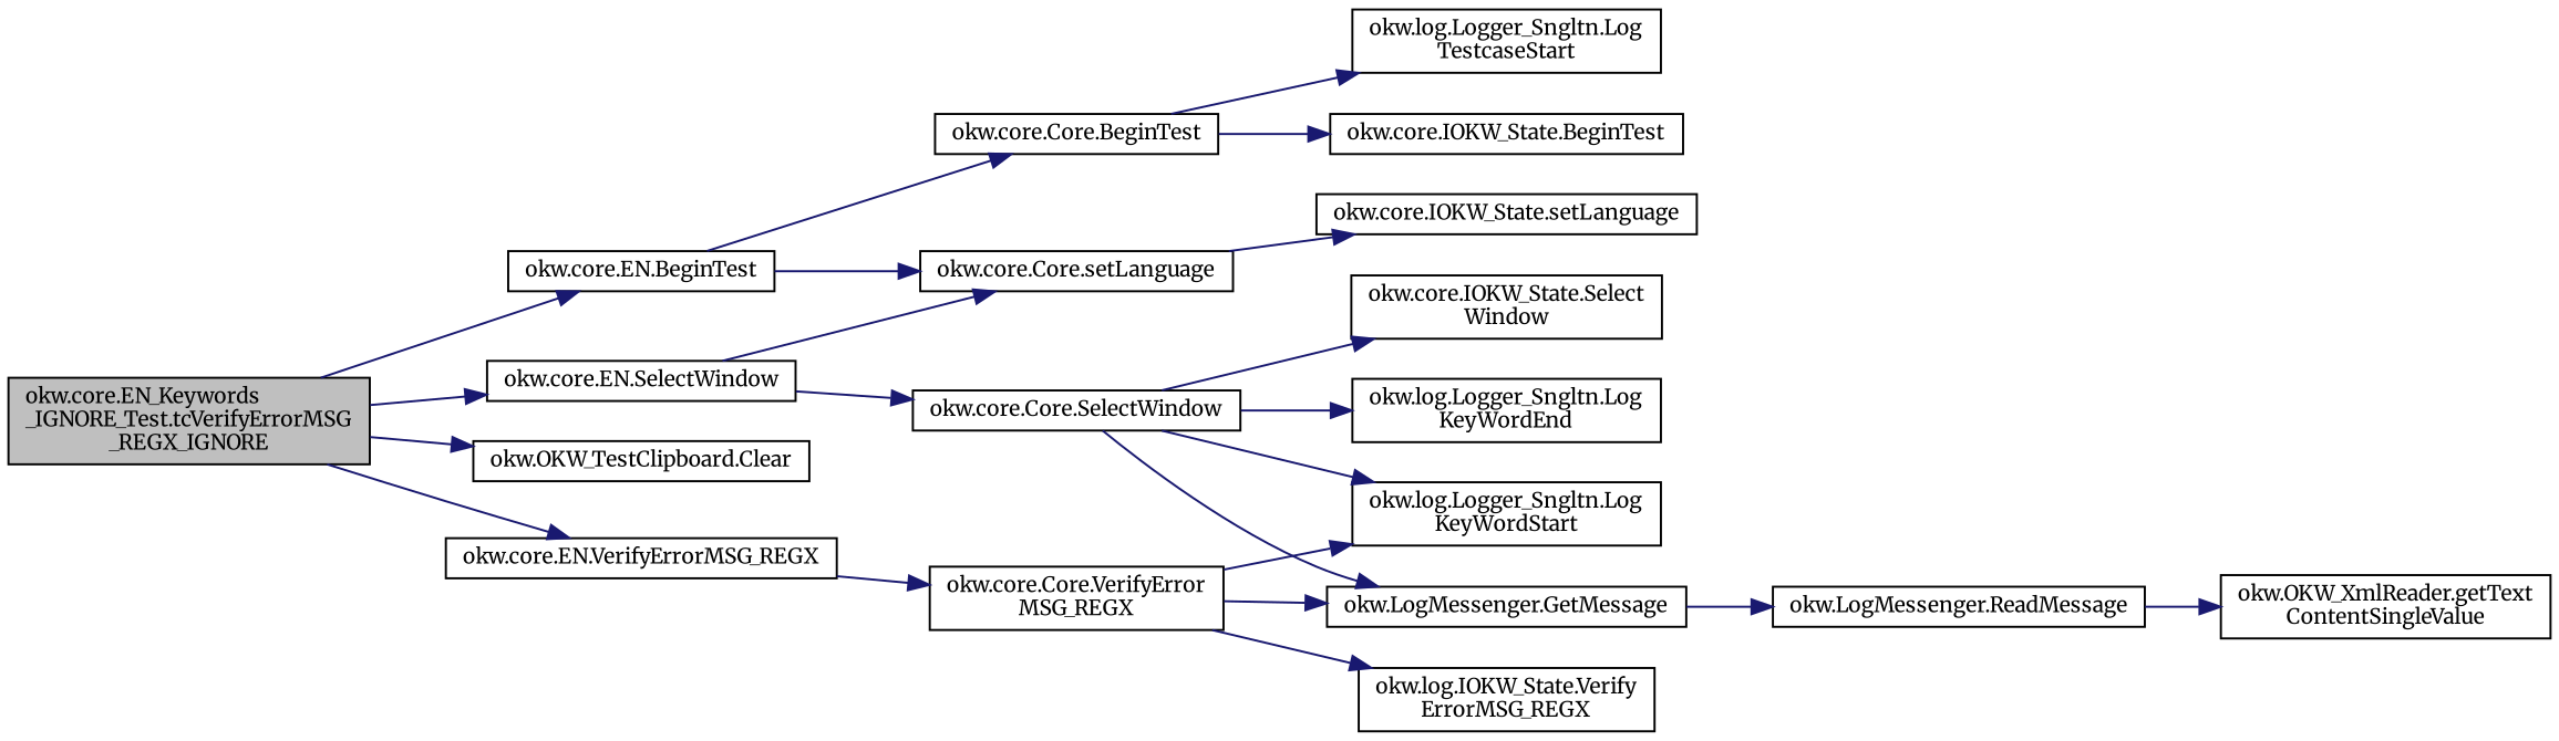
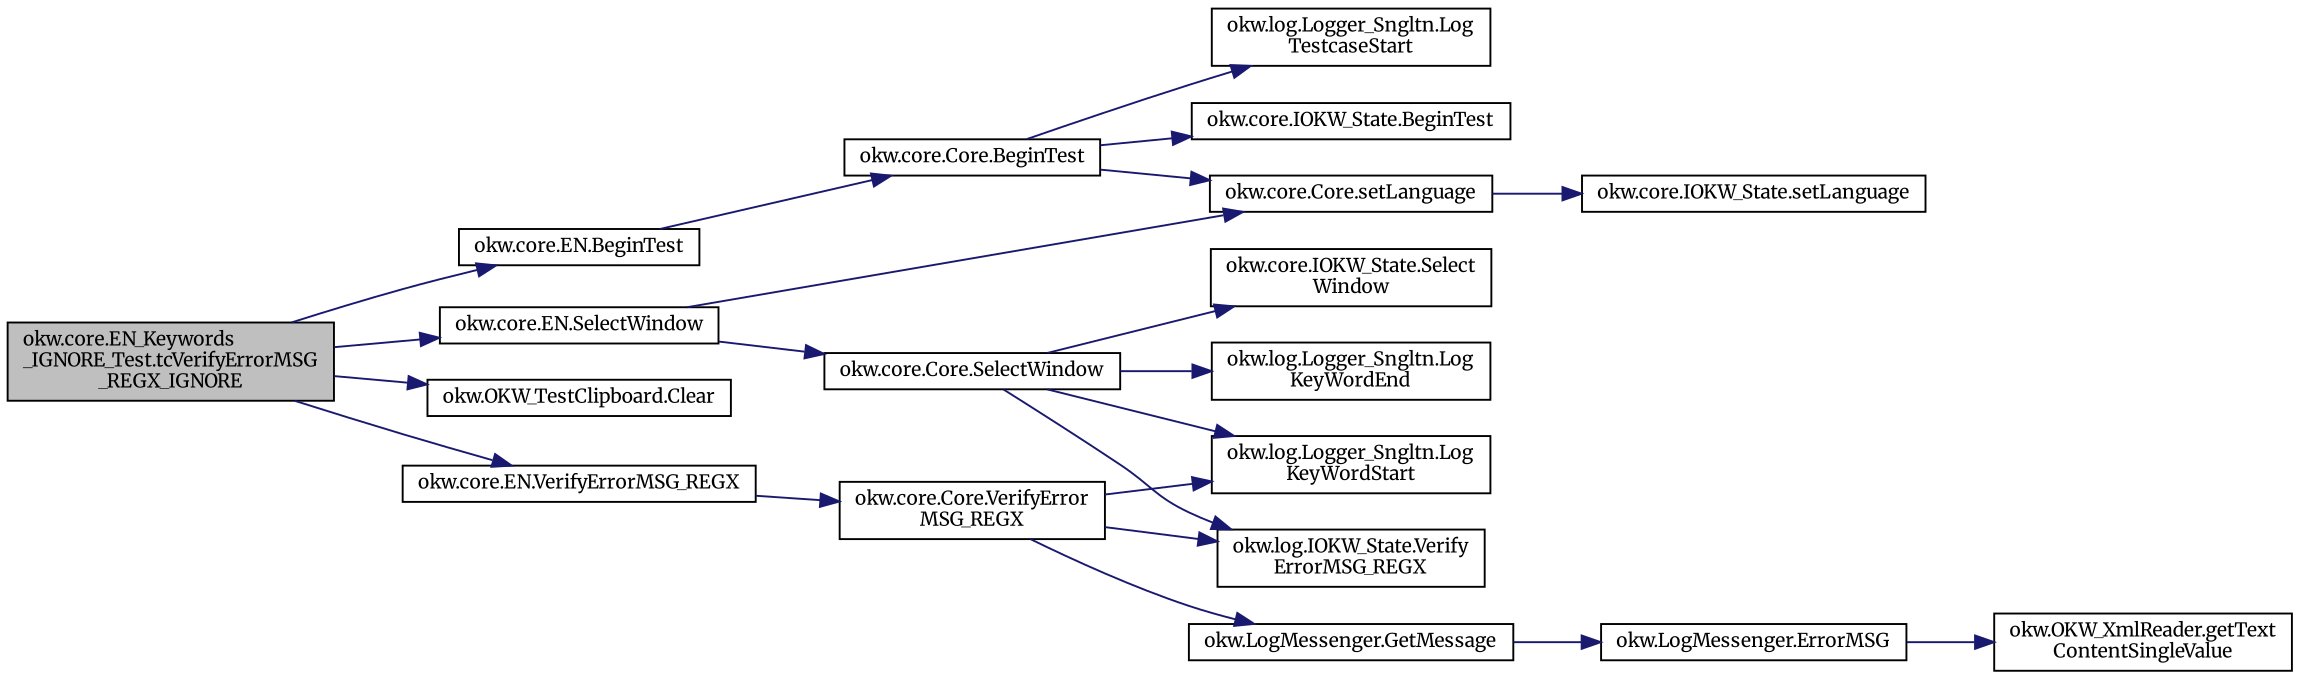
  digraph {
    fontname=Merriweather
    rankdir=LR
    node [color=black fillcolor=white fontname=Merriweather fontsize=10 shape=record style=filled]
    edge [color=midnightblue fontname=Merriweather fontsize=10 labelfontname=Helvetica labelfontsize=10 style=solid]
    n1 [fillcolor=grey75 fontcolor=black height=0.2 label="okw.core.EN_Keywords\l_IGNORE_Test.tcVerifyErrorMSG\l_REGX_IGNORE" width=0.4]
    n2 [height=0.2 label="okw.core.EN.BeginTest" width=0.4]
    n3 [height=0.2 label="okw.core.EN.SelectWindow" width=0.4]
    n4 [height=0.2 label="okw.OKW_TestClipboard.Clear" width=0.4]
    n5 [height=0.2 label="okw.core.EN.VerifyErrorMSG_REGX" width=0.4]
    n6 [height=0.2 label="okw.core.Core.setLanguage" width=0.4]
    n7 [height=0.2 label="okw.core.Core.BeginTest" width=0.4]
    n8 [height=0.2 label="okw.core.Core.SelectWindow" width=0.4]
    n9 [height=0.2 label="okw.core.Core.VerifyError\lMSG_REGX" width=0.4]
    n10 [height=0.2 label="okw.core.IOKW_State.setLanguage" width=0.4]
    n11 [height=0.2 label="okw.log.Logger_Sngltn.Log\lTestcaseStart" width=0.4]
    n12 [height=0.2 label="okw.core.IOKW_State.BeginTest" width=0.4]
    n13 [height=0.2 label="okw.log.Logger_Sngltn.Log\lKeyWordStart" width=0.4]
    n14 [height=0.2 label="okw.LogMessenger.GetMessage" width=0.4]
    n15 [height=0.2 label="okw.core.IOKW_State.Select\lWindow" width=0.4]
    n16 [height=0.2 label="okw.log.Logger_Sngltn.Log\lKeyWordEnd" width=0.4]
-   n17 [height=0.2 label="okw.LogMessenger.ReadMessage" width=0.4]
+   n17 [height=0.2 label="okw.LogMessenger.ErrorMSG" width=0.4]
    n18 [height=0.2 label="okw.OKW_XmlReader.getText\lContentSingleValue" width=0.4]
    n19 [height=0.2 label="okw.log.IOKW_State.Verify\lErrorMSG_REGX" width=0.4]
    n1 -> n2
    n1 -> n3
    n1 -> n4
    n1 -> n5
-   n2 -> n6
+   n7 -> n6
    n2 -> n7
    n3 -> n6
    n3 -> n8
    n5 -> n9
    n6 -> n10
    n7 -> n11
    n7 -> n12
    n8 -> n13
-   n8 -> n14
+   n8 -> n19
    n8 -> n15
    n8 -> n16
    n9 -> n13
    n9 -> n14
    n9 -> n19
    n14 -> n17
    n17 -> n18
  }
